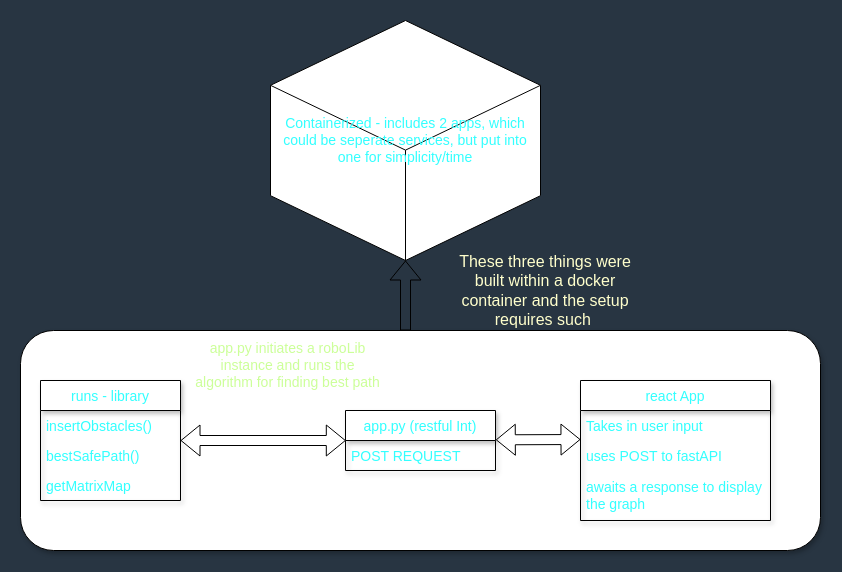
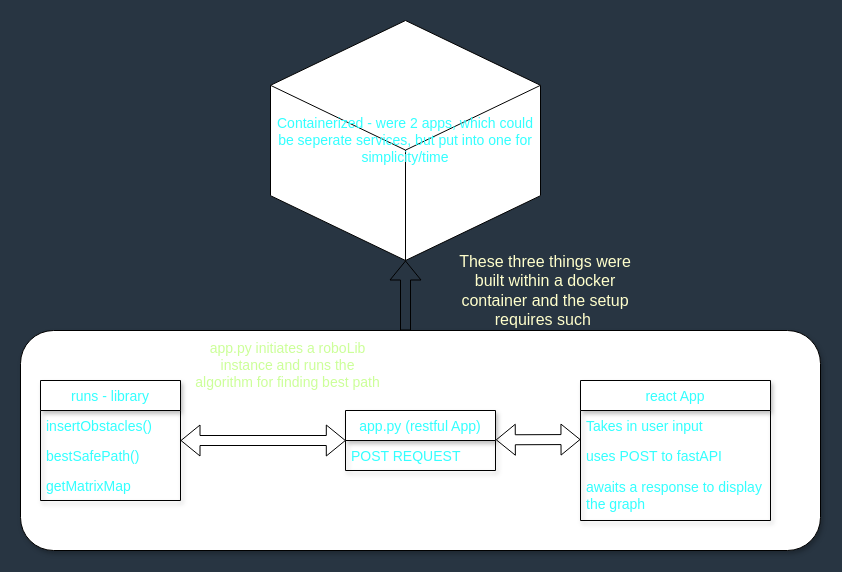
  <mxCell id="0" />
  <mxCell id="1" parent="0" />
  <mxCell id="2" value="" style="rounded=1;whiteSpace=wrap;html=1;shadow=1;fontSize=14;fontColor=#FFFFCC;" vertex="1" parent="1"><mxGeometry x="20" y="330" width="800" height="220" as="geometry" /></mxCell>
- <mxCell id="3" value="&lt;font color=&quot;#33ffff&quot; style=&quot;line-height: 1.2; font-size: 14px;&quot;&gt;Containerized - includes 2 apps, which could be seperate services, but put into one for simplicity/time&lt;/font&gt;" style="html=1;whiteSpace=wrap;shape=isoCube2;backgroundOutline=1;isoAngle=15;align=center;verticalAlign=middle;fontSize=14;" vertex="1" parent="1"><mxGeometry x="270" y="20" width="270" height="240" as="geometry" /></mxCell>
+ <mxCell id="3" value="&lt;font color=&quot;#33ffff&quot; style=&quot;line-height: 1.2; font-size: 14px;&quot;&gt;Containerized - were 2 apps, which could be seperate services, but put into one for simplicity/time&lt;/font&gt;" style="html=1;whiteSpace=wrap;shape=isoCube2;backgroundOutline=1;isoAngle=15;align=center;verticalAlign=middle;fontSize=14;" vertex="1" parent="1"><mxGeometry x="270" y="20" width="270" height="240" as="geometry" /></mxCell>
  <mxCell id="4" value="runs - library" style="swimlane;fontStyle=0;childLayout=stackLayout;horizontal=1;startSize=30;horizontalStack=0;resizeParent=1;resizeParentMax=0;resizeLast=0;collapsible=1;marginBottom=0;fontSize=14;fontColor=#33FFFF;shadow=1;" vertex="1" parent="1"><mxGeometry x="40" y="380" width="140" height="120" as="geometry" /></mxCell>
  <mxCell id="5" value="insertObstacles()" style="text;strokeColor=none;fillColor=none;align=left;verticalAlign=middle;spacingLeft=4;spacingRight=4;overflow=hidden;points=[[0,0.5],[1,0.5]];portConstraint=eastwest;rotatable=0;fontSize=14;fontColor=#33FFFF;" vertex="1" parent="4"><mxGeometry y="30" width="140" height="30" as="geometry" /></mxCell>
  <mxCell id="6" value="bestSafePath()" style="text;strokeColor=none;fillColor=none;align=left;verticalAlign=middle;spacingLeft=4;spacingRight=4;overflow=hidden;points=[[0,0.5],[1,0.5]];portConstraint=eastwest;rotatable=0;fontSize=14;fontColor=#33FFFF;" vertex="1" parent="4"><mxGeometry y="60" width="140" height="30" as="geometry" /></mxCell>
  <mxCell id="7" value="getMatrixMap" style="text;strokeColor=none;fillColor=none;align=left;verticalAlign=middle;spacingLeft=4;spacingRight=4;overflow=hidden;points=[[0,0.5],[1,0.5]];portConstraint=eastwest;rotatable=0;fontSize=14;fontColor=#33FFFF;" vertex="1" parent="4"><mxGeometry y="90" width="140" height="30" as="geometry" /></mxCell>
- <mxCell id="8" value="app.py (restful Int)" style="swimlane;fontStyle=0;childLayout=stackLayout;horizontal=1;startSize=30;horizontalStack=0;resizeParent=1;resizeParentMax=0;resizeLast=0;collapsible=1;marginBottom=0;shadow=1;fontSize=14;fontColor=#33FFFF;" vertex="1" parent="1"><mxGeometry x="345" y="410" width="150" height="60" as="geometry" /></mxCell>
+ <mxCell id="8" value="app.py (restful App)" style="swimlane;fontStyle=0;childLayout=stackLayout;horizontal=1;startSize=30;horizontalStack=0;resizeParent=1;resizeParentMax=0;resizeLast=0;collapsible=1;marginBottom=0;shadow=1;fontSize=14;fontColor=#33FFFF;" vertex="1" parent="1"><mxGeometry x="345" y="410" width="150" height="60" as="geometry" /></mxCell>
  <mxCell id="9" value="POST REQUEST" style="text;strokeColor=none;fillColor=none;align=left;verticalAlign=middle;spacingLeft=4;spacingRight=4;overflow=hidden;points=[[0,0.5],[1,0.5]];portConstraint=eastwest;rotatable=0;shadow=1;fontSize=14;fontColor=#33FFFF;" vertex="1" parent="8"><mxGeometry y="30" width="150" height="30" as="geometry" /></mxCell>
  <mxCell id="10" value="app.py initiates a roboLib instance and runs the algorithm for finding best path" style="text;html=1;strokeColor=none;fillColor=none;align=center;verticalAlign=middle;whiteSpace=wrap;rounded=0;shadow=1;fontSize=14;fontColor=#CCFF99;rotation=0;" vertex="1" parent="1"><mxGeometry x="190" y="350" width="195" height="30" as="geometry" /></mxCell>
  <mxCell id="11" value="" style="shape=flexArrow;endArrow=classic;startArrow=classic;html=1;fontSize=14;fontColor=#FFFFCC;exitX=1;exitY=0.5;exitDx=0;exitDy=0;entryX=0.002;entryY=0;entryDx=0;entryDy=0;entryPerimeter=0;" edge="1" parent="1" source="4" target="9"><mxGeometry width="100" height="100" relative="1" as="geometry"><mxPoint x="330" y="510" as="sourcePoint" /><mxPoint x="430" y="410" as="targetPoint" /></mxGeometry></mxCell>
  <mxCell id="12" value="react App" style="swimlane;fontStyle=0;childLayout=stackLayout;horizontal=1;startSize=30;horizontalStack=0;resizeParent=1;resizeParentMax=0;resizeLast=0;collapsible=1;marginBottom=0;fontSize=14;fontColor=#33FFFF;shadow=1;" vertex="1" parent="1"><mxGeometry x="580" y="380" width="190" height="140" as="geometry" /></mxCell>
  <mxCell id="13" value="Takes in user input" style="text;strokeColor=none;fillColor=none;align=left;verticalAlign=middle;spacingLeft=4;spacingRight=4;overflow=hidden;points=[[0,0.5],[1,0.5]];portConstraint=eastwest;rotatable=0;fontSize=14;fontColor=#33FFFF;" vertex="1" parent="12"><mxGeometry y="30" width="190" height="30" as="geometry" /></mxCell>
  <mxCell id="14" value="uses POST to fastAPI" style="text;strokeColor=none;fillColor=none;align=left;verticalAlign=middle;spacingLeft=4;spacingRight=4;overflow=hidden;points=[[0,0.5],[1,0.5]];portConstraint=eastwest;rotatable=0;fontSize=14;fontColor=#33FFFF;" vertex="1" parent="12"><mxGeometry y="60" width="190" height="30" as="geometry" /></mxCell>
  <mxCell id="15" value="awaits a response to display the graph" style="text;strokeColor=none;fillColor=none;align=left;verticalAlign=middle;spacingLeft=4;spacingRight=4;overflow=hidden;points=[[0,0.5],[1,0.5]];portConstraint=eastwest;rotatable=0;fontSize=14;fontColor=#33FFFF;whiteSpace=wrap;" vertex="1" parent="12"><mxGeometry y="90" width="190" height="50" as="geometry" /></mxCell>
  <mxCell id="16" value="" style="shape=flexArrow;endArrow=classic;startArrow=classic;html=1;fontSize=14;fontColor=#FFE6CC;exitX=1.002;exitY=-0.022;exitDx=0;exitDy=0;exitPerimeter=0;" edge="1" parent="1" source="9"><mxGeometry width="100" height="100" relative="1" as="geometry"><mxPoint x="390" y="510" as="sourcePoint" /><mxPoint x="580" y="439" as="targetPoint" /></mxGeometry></mxCell>
  <mxCell id="17" value="" style="shape=flexArrow;endArrow=classic;html=1;fontSize=14;fontColor=#FFFFCC;entryX=0.5;entryY=1;entryDx=0;entryDy=0;entryPerimeter=0;" edge="1" parent="1" target="3"><mxGeometry width="50" height="50" relative="1" as="geometry"><mxPoint x="405" y="330" as="sourcePoint" /><mxPoint x="450" y="320" as="targetPoint" /></mxGeometry></mxCell>
  <mxCell id="18" value="These three things were built within a docker container and the setup requires such&amp;nbsp;" style="text;html=1;strokeColor=none;fillColor=none;align=center;verticalAlign=middle;whiteSpace=wrap;rounded=0;shadow=1;fontSize=16;fontColor=#FFFFCC;" vertex="1" parent="1"><mxGeometry x="445" y="275" width="200" height="30" as="geometry" /></mxCell>
